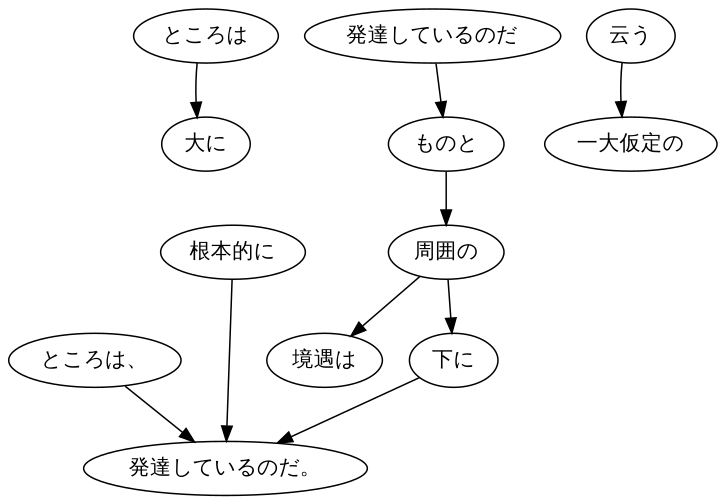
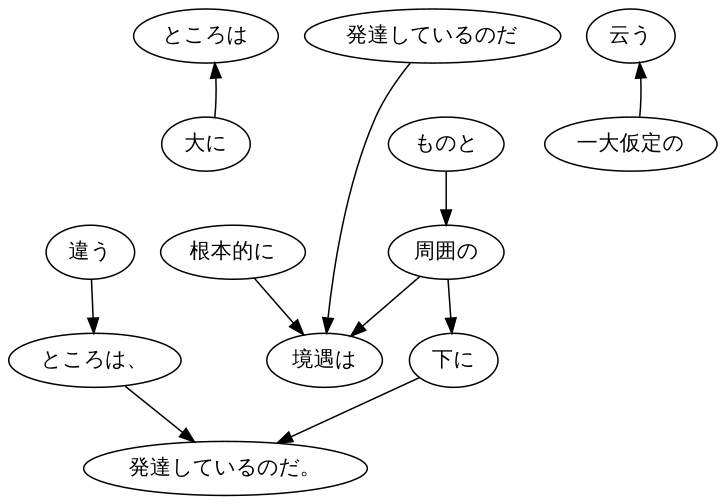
  digraph {
    n1 [label="ところは"]
    n2 [label="大に"]
+   n3 [label="違う"]
    n4 [label="ところは、"]
    n5 [label="発達しているのだ。"]
    n6 [label="根本的に"]
    n7 [label="周囲の"]
    n8 [label="境遇は"]
    n9 [label="下に"]
    n10 [label="発達しているのだ"]
    n11 [label="ものと"]
    n12 [label="云う"]
    n13 [label="一大仮定の"]
-   n1 -> n2
+   n2 -> n1
+   n3 -> n4
    n4 -> n5
-   n6 -> n5
+   n6 -> n8
    n7 -> n8
    n7 -> n9
    n9 -> n5
-   n10 -> n11
+   n10 -> n8
    n11 -> n7
-   n12 -> n13
+   n13 -> n12
  }
